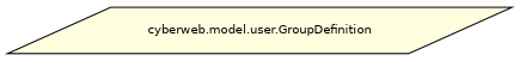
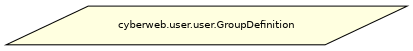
  digraph {
    rankdir=LR
    fontname="DejaVu Sans"
-   n1 [color=black fillcolor=lightyellow fontname="DejaVu Sans" fontsize=10 height=0.2 label="cyberweb.model.user.GroupDefinition" shape=parallelogram style=filled width=0.4]
+   n1 [color=black fillcolor=lightyellow fontname="DejaVu Sans" fontsize=10 height=0.2 label="cyberweb.user.user.GroupDefinition" shape=parallelogram style=filled width=0.4]
  }
